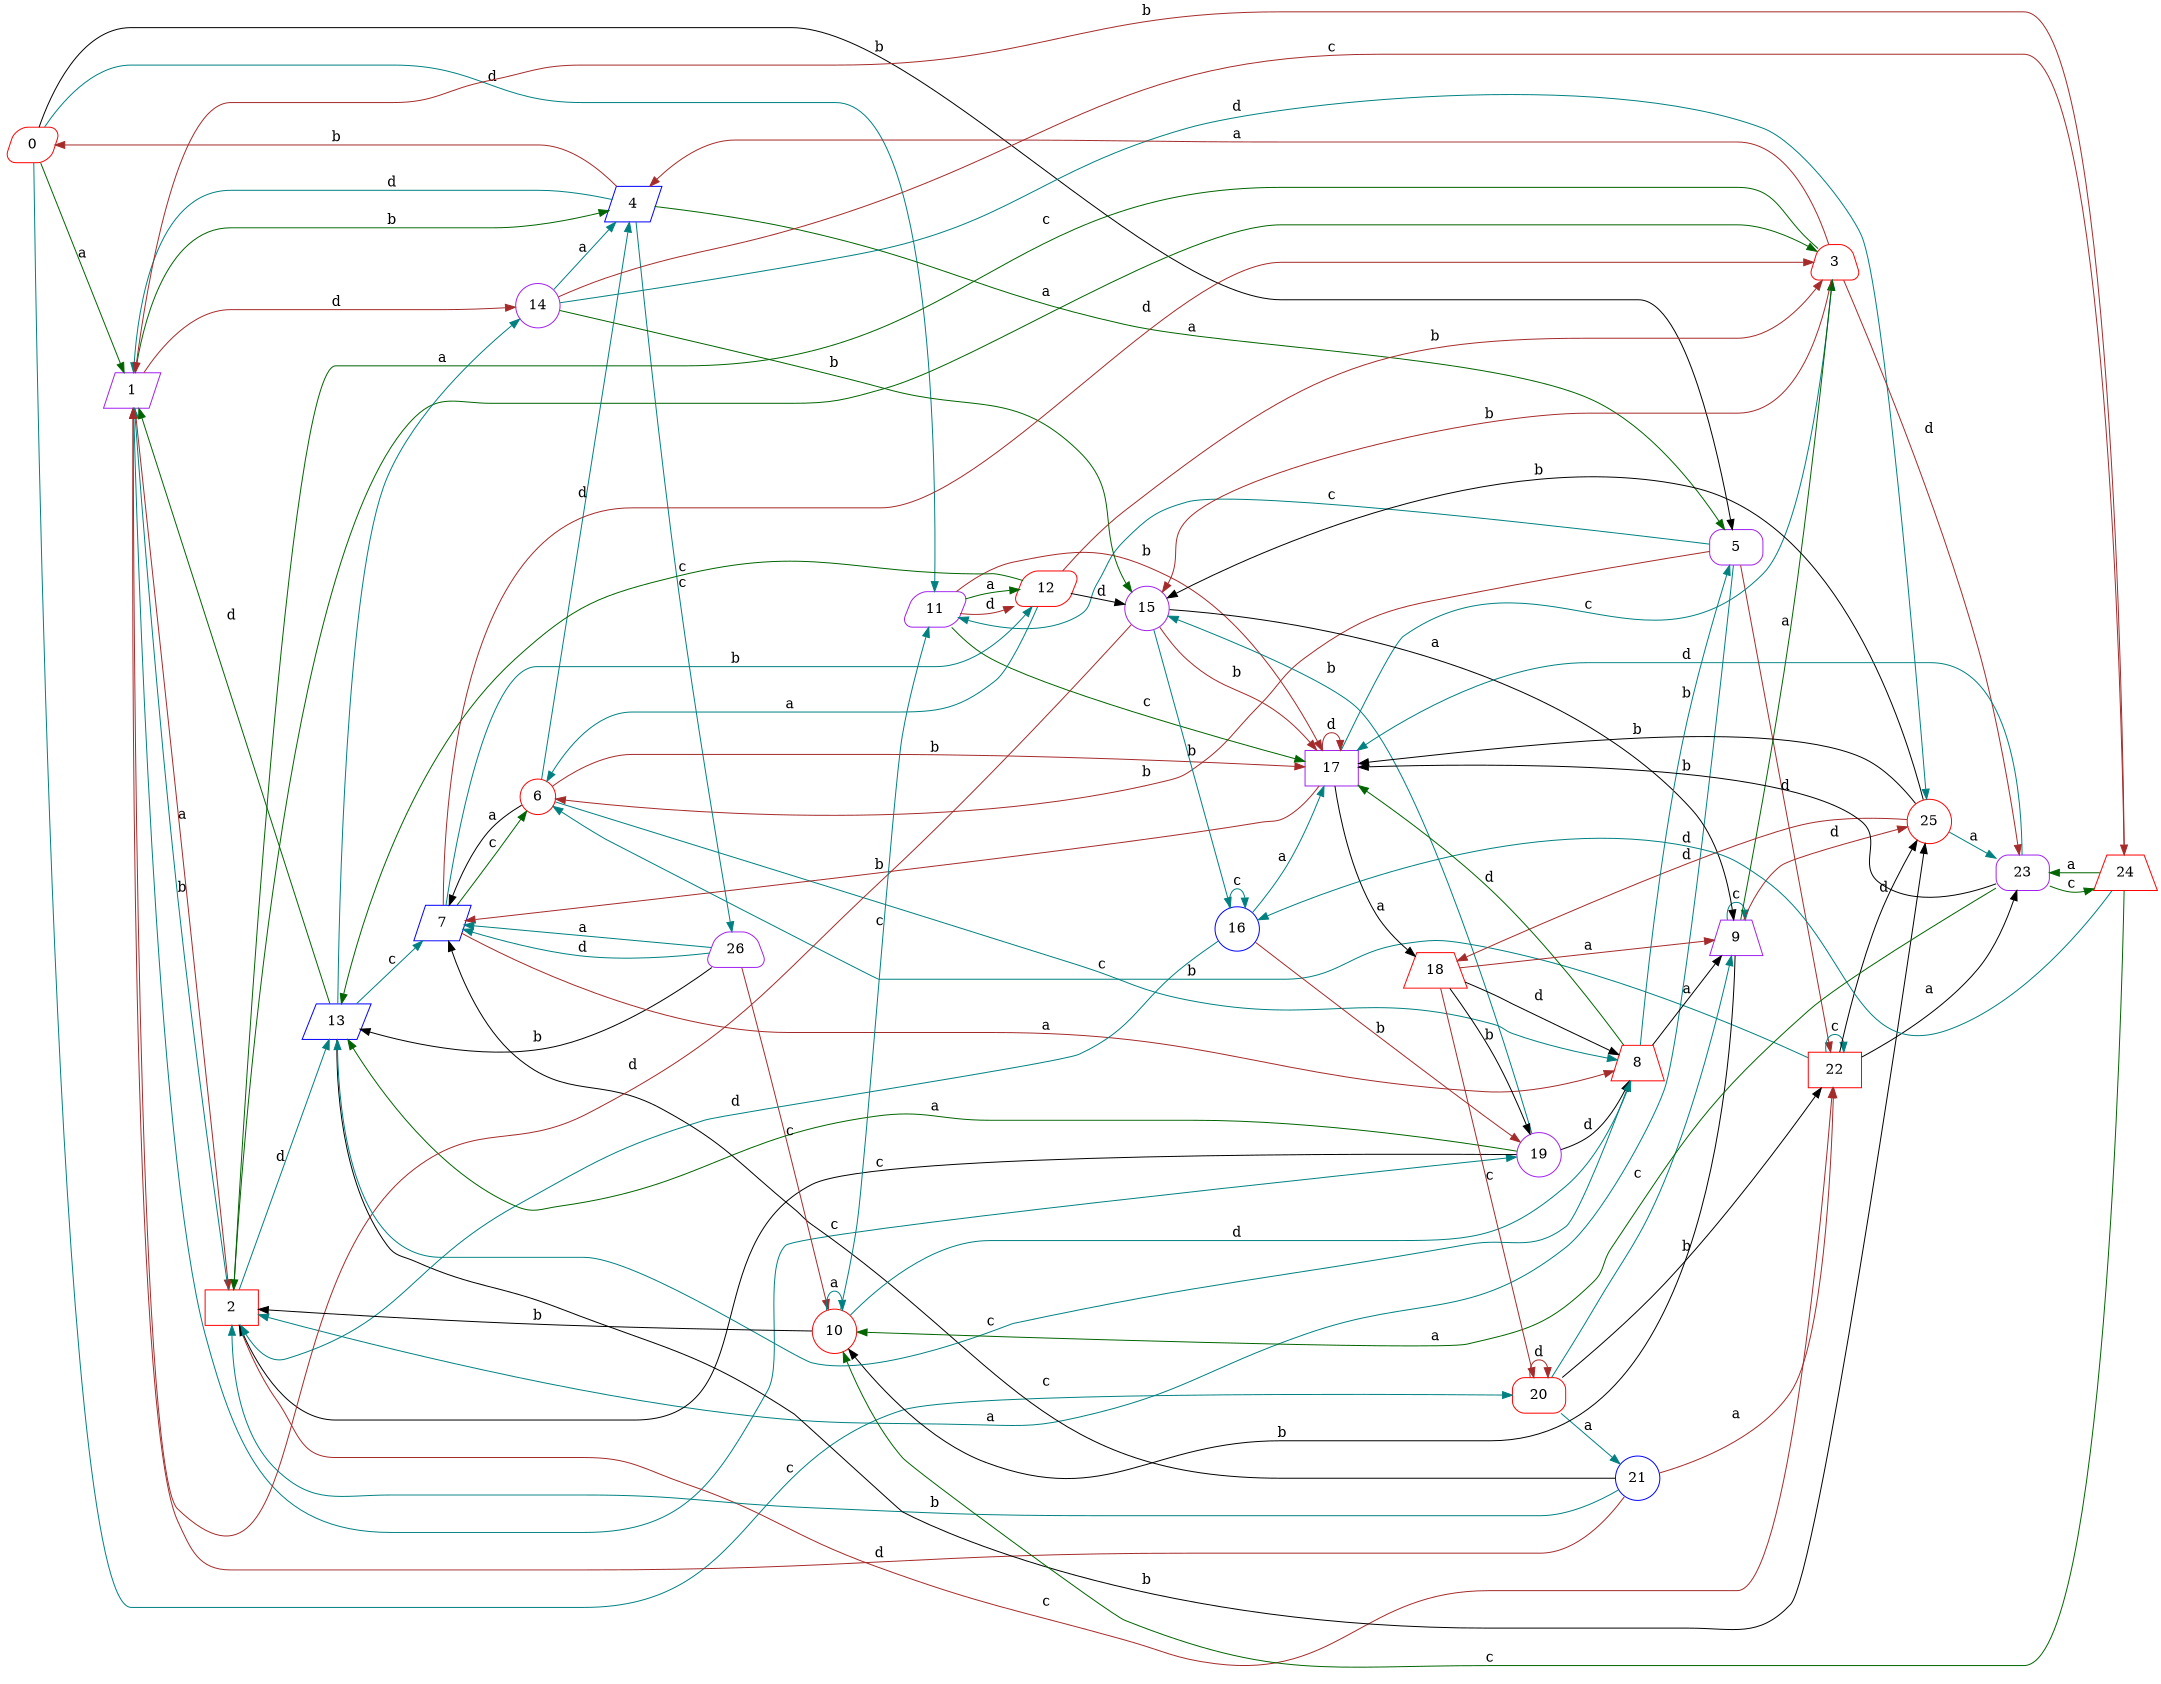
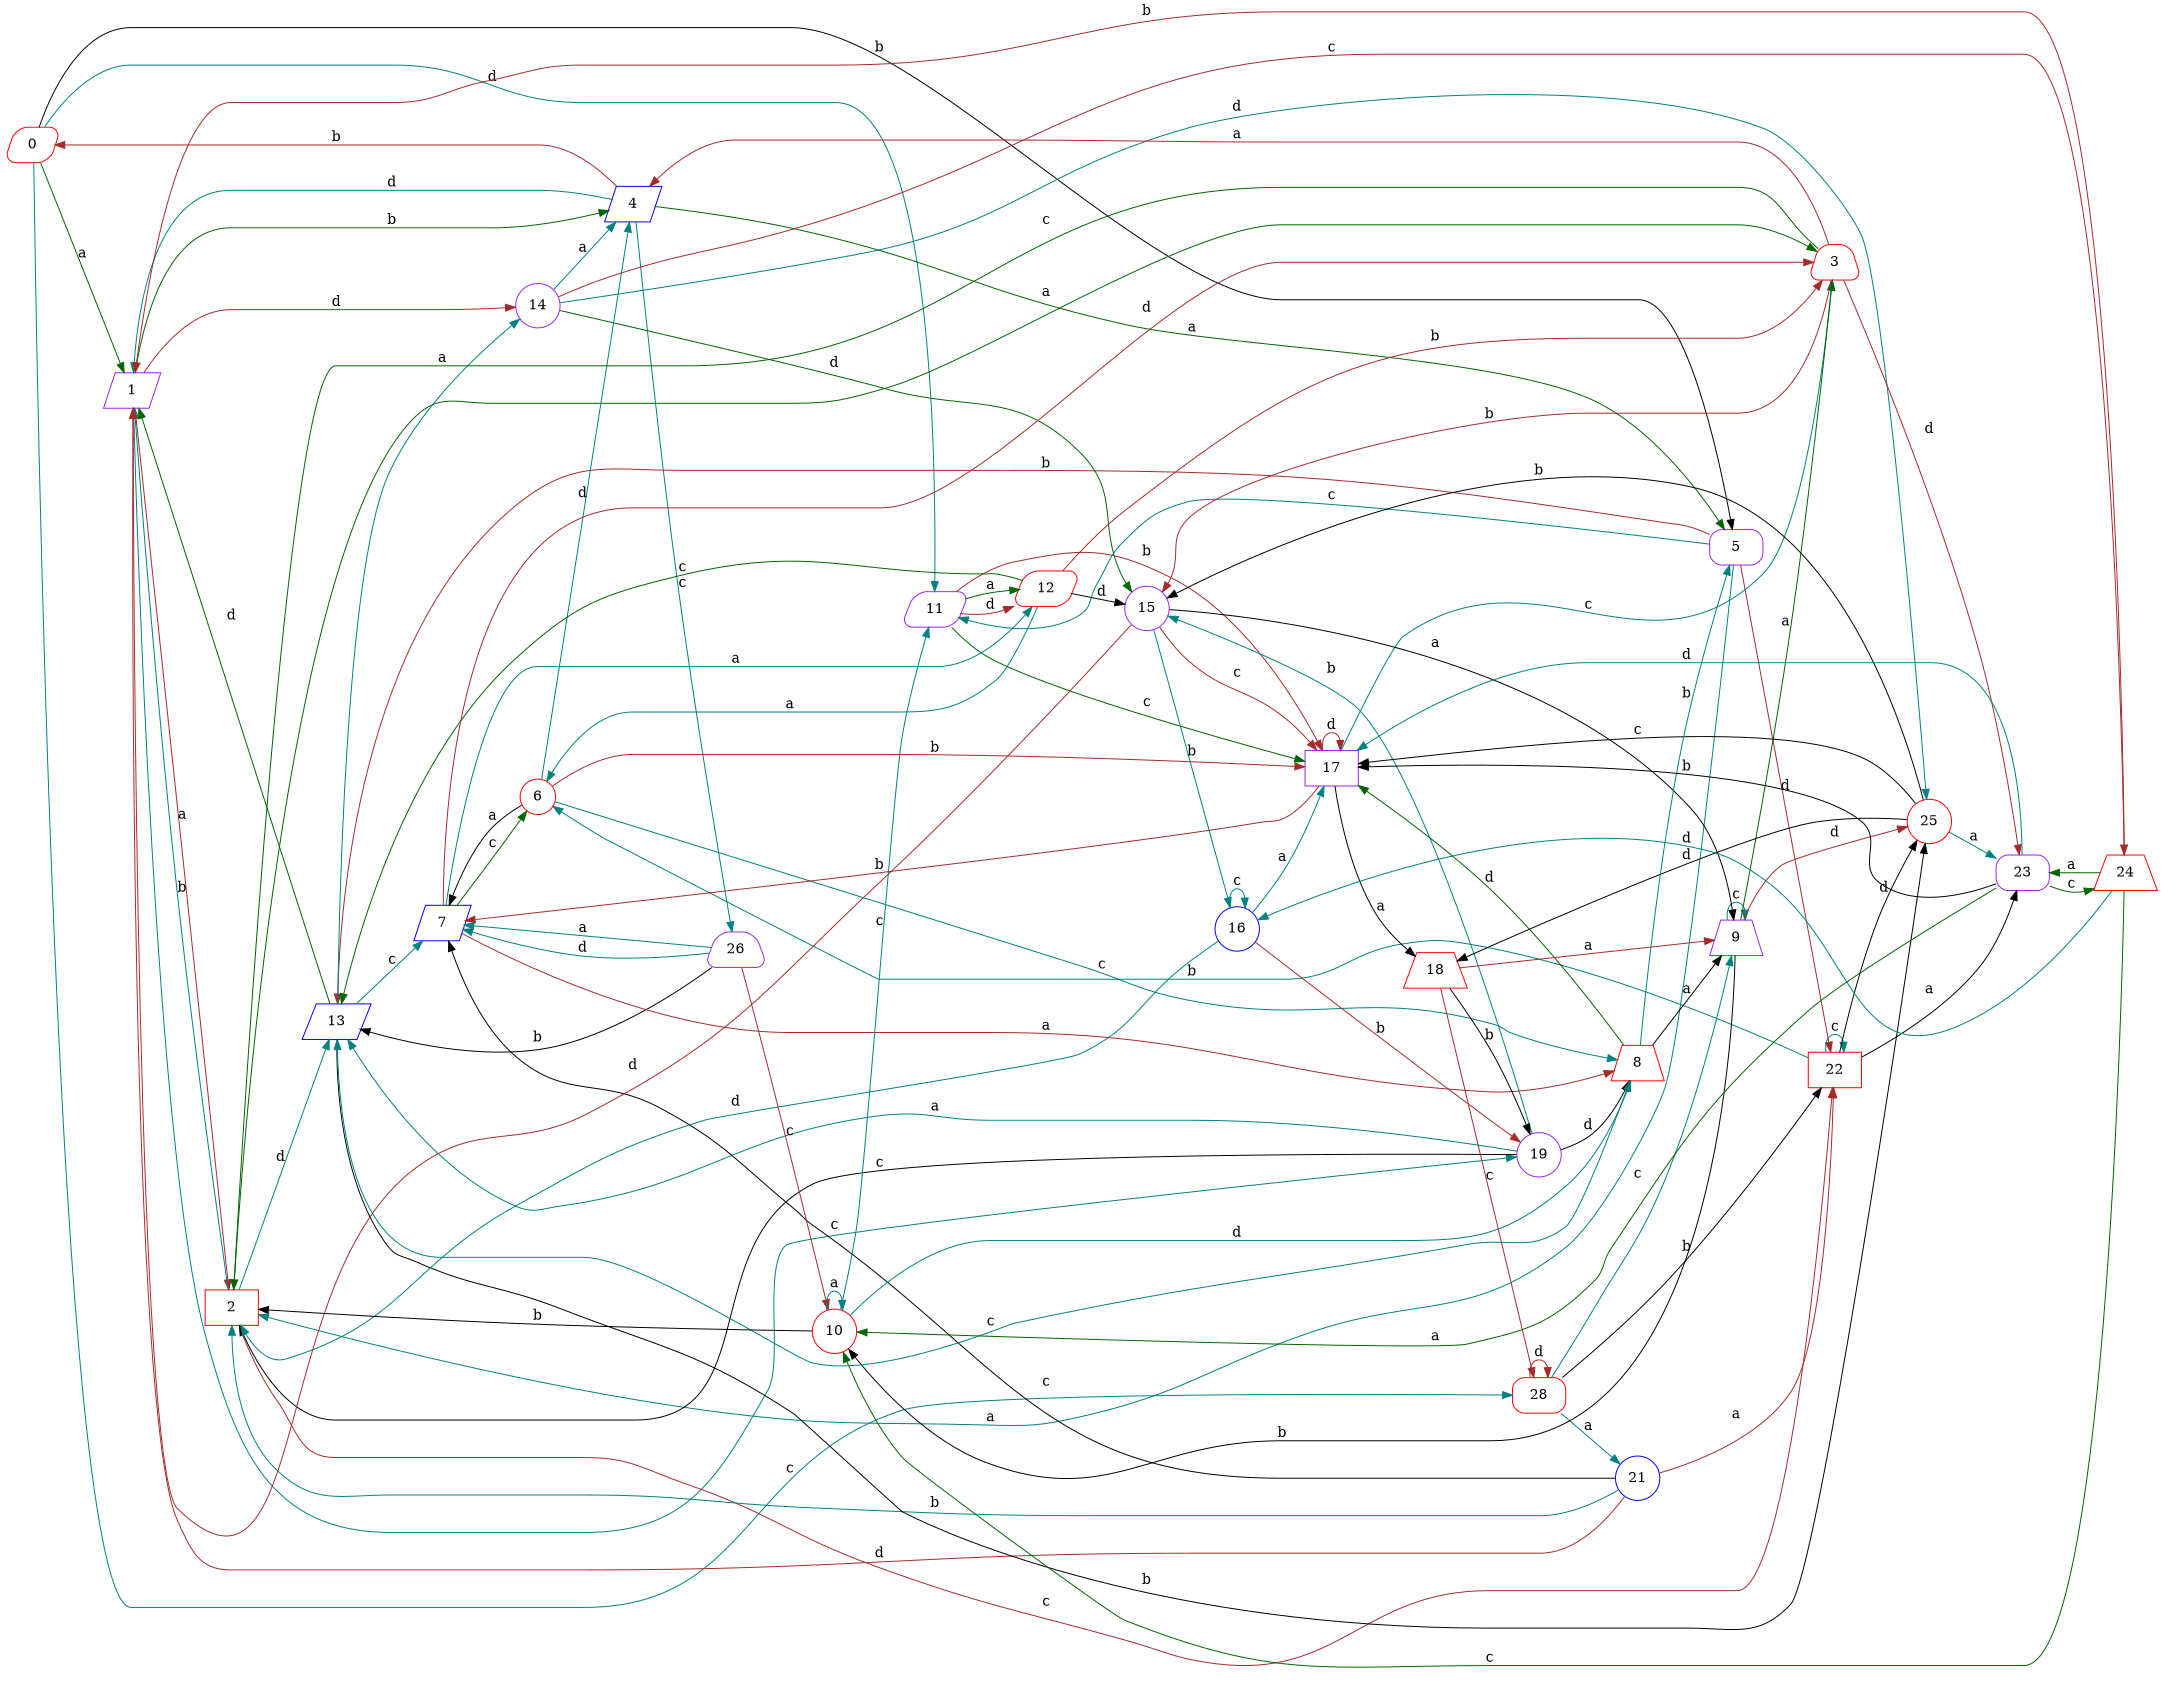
  digraph {
    rankdir=LR
    node [color=red fillcolor=white shape=circle style=filled]
    edge [color=teal]
    n1 [label=0 shape=parallelogram style="rounded,filled"]
    n2 [color=purple label=1 shape=parallelogram]
    n3 [color=purple label=5 shape=box style="rounded,filled"]
    n4 [color=purple label=11 shape=parallelogram style="rounded,filled"]
-   n5 [label=20 shape=box style="rounded,filled"]
+   n5 [label=28 shape=box style="rounded,filled"]
    n6 [label=2 shape=box]
    n7 [color=blue label=4 shape=parallelogram]
    n8 [color=purple label=14 style="rounded,filled"]
    n9 [color=purple label=19]
    n10 [label=22 shape=box]
    n11 [label=6]
    n12 [label=12 shape=parallelogram style="rounded,filled"]
    n13 [color=purple label=17 shape=box]
    n14 [color=purple label=9 shape=trapezium]
    n15 [color=blue label=21]
    n16 [label=3 shape=trapezium style="rounded,filled"]
    n17 [color=blue label=13 shape=parallelogram]
    n18 [color=purple label=26 shape=trapezium style="rounded,filled"]
    n19 [color=purple label=15]
    n20 [label=25 style="rounded,filled"]
    n21 [label=24 shape=trapezium]
    n22 [label=8 shape=trapezium]
    n23 [color=purple label=23 shape=box style="rounded,filled"]
    n24 [color=blue label=7 shape=parallelogram]
    n25 [color=blue label=16 style="rounded,filled"]
    n26 [label=10 style="rounded,filled"]
    n27 [label=18 shape=trapezium]
    n1 -> n2 [color=darkgreen label=a]
    n1 -> n3 [color=black label=b]
    n1 -> n4 [label=d]
    n1 -> n5 [label=c]
    n2 -> n6 [color=brown label=a]
    n2 -> n7 [color=darkgreen label=b]
    n2 -> n8 [color=brown label=d]
    n2 -> n9 [label=c]
    n3 -> n4 [label=c]
    n3 -> n6 [label=a]
    n3 -> n10 [color=brown label=d]
-   n3 -> n11 [color=brown label=b]
+   n3 -> n17 [color=brown label=b]
    n4 -> n12 [color=darkgreen label=a]
    n4 -> n12 [color=brown label=d]
    n4 -> n13 [color=brown label=b]
    n4 -> n13 [color=darkgreen label=c]
    n5 -> n5 [color=brown label=d]
    n5 -> n10 [color=black label=b]
    n5 -> n14 [label=c]
    n5 -> n15 [label=a]
    n6 -> n2 [label=b]
    n6 -> n10 [color=brown label=c]
    n6 -> n16 [color=darkgreen label=a]
    n6 -> n17 [label=d]
    n7 -> n1 [color=brown label=b]
    n7 -> n2 [label=d]
    n7 -> n3 [color=darkgreen label=a]
    n7 -> n18 [label=c]
    n8 -> n7 [label=a]
-   n8 -> n19 [color=darkgreen label=b]
+   n8 -> n19 [color=darkgreen label=d]
    n8 -> n20 [label=d]
    n8 -> n21 [color=brown label=c]
    n9 -> n6 [color=black label=c]
-   n9 -> n17 [color=darkgreen label=a]
+   n9 -> n17 [label=a]
    n9 -> n19 [label=b]
    n9 -> n22 [color=black label=d]
    n10 -> n10 [label=c]
    n10 -> n11 [label=b]
    n10 -> n20 [color=black label=d]
    n10 -> n23 [color=black label=a]
    n11 -> n7 [label=d]
    n11 -> n13 [color=brown label=b]
    n11 -> n22 [label=c]
    n11 -> n24 [color=black label=a]
    n12 -> n11 [label=a]
    n12 -> n16 [color=brown label=b]
    n12 -> n17 [color=darkgreen label=c]
    n12 -> n19 [color=black label=d]
    n13 -> n13 [color=brown label=d]
    n13 -> n16 [label=c]
    n13 -> n24 [color=brown label=b]
    n13 -> n27 [color=black label=a]
    n14 -> n14 [label=c]
    n14 -> n16 [color=darkgreen label=a]
    n14 -> n20 [color=brown label=d]
    n14 -> n26 [color=black label=b]
    n15 -> n2 [color=brown label=d]
    n15 -> n6 [label=b]
    n15 -> n10 [color=brown label=a]
    n15 -> n24 [color=black label=c]
    n16 -> n6 [color=darkgreen label=c]
    n16 -> n7 [color=brown label=a]
    n16 -> n19 [color=brown label=b]
    n16 -> n23 [color=brown label=d]
    n17 -> n2 [color=darkgreen label=d]
    n17 -> n8 [label=a]
    n17 -> n20 [color=black label=b]
    n17 -> n24 [label=c]
    n18 -> n17 [color=black label=b]
    n18 -> n24 [label=a]
    n18 -> n24 [label=d]
    n18 -> n26 [color=brown label=c]
    n19 -> n2 [color=brown label=d]
-   n19 -> n13 [color=brown label=b]
+   n19 -> n13 [color=brown label=c]
    n19 -> n14 [color=black label=a]
    n19 -> n25 [label=b]
-   n20 -> n13 [color=black label=b]
+   n20 -> n13 [color=black label=c]
    n20 -> n19 [color=black label=b]
    n20 -> n23 [label=a]
-   n20 -> n27 [color=brown label=d]
+   n20 -> n27 [color=black label=d]
    n21 -> n2 [color=brown label=b]
    n21 -> n23 [color=darkgreen label=a]
    n21 -> n25 [label=d]
    n21 -> n26 [color=darkgreen label=c]
    n22 -> n3 [label=b]
    n22 -> n13 [color=darkgreen label=d]
    n22 -> n14 [color=black label=a]
    n22 -> n17 [label=c]
    n23 -> n13 [color=black label=b]
    n23 -> n13 [label=d]
    n23 -> n21 [color=darkgreen label=c]
    n23 -> n26 [color=darkgreen label=a]
    n24 -> n11 [color=darkgreen label=c]
-   n24 -> n12 [label=b]
+   n24 -> n12 [label=a]
    n24 -> n16 [color=brown label=d]
    n24 -> n22 [color=brown label=a]
    n25 -> n6 [label=d]
    n25 -> n9 [color=brown label=b]
    n25 -> n13 [label=a]
    n25 -> n25 [label=c]
    n26 -> n4 [label=c]
    n26 -> n6 [color=black label=b]
    n26 -> n22 [label=d]
    n26 -> n26 [label=a]
    n27 -> n5 [color=brown label=c]
    n27 -> n9 [color=black label=b]
    n27 -> n14 [color=brown label=a]
-   n27 -> n22 [color=black label=d]
  }
